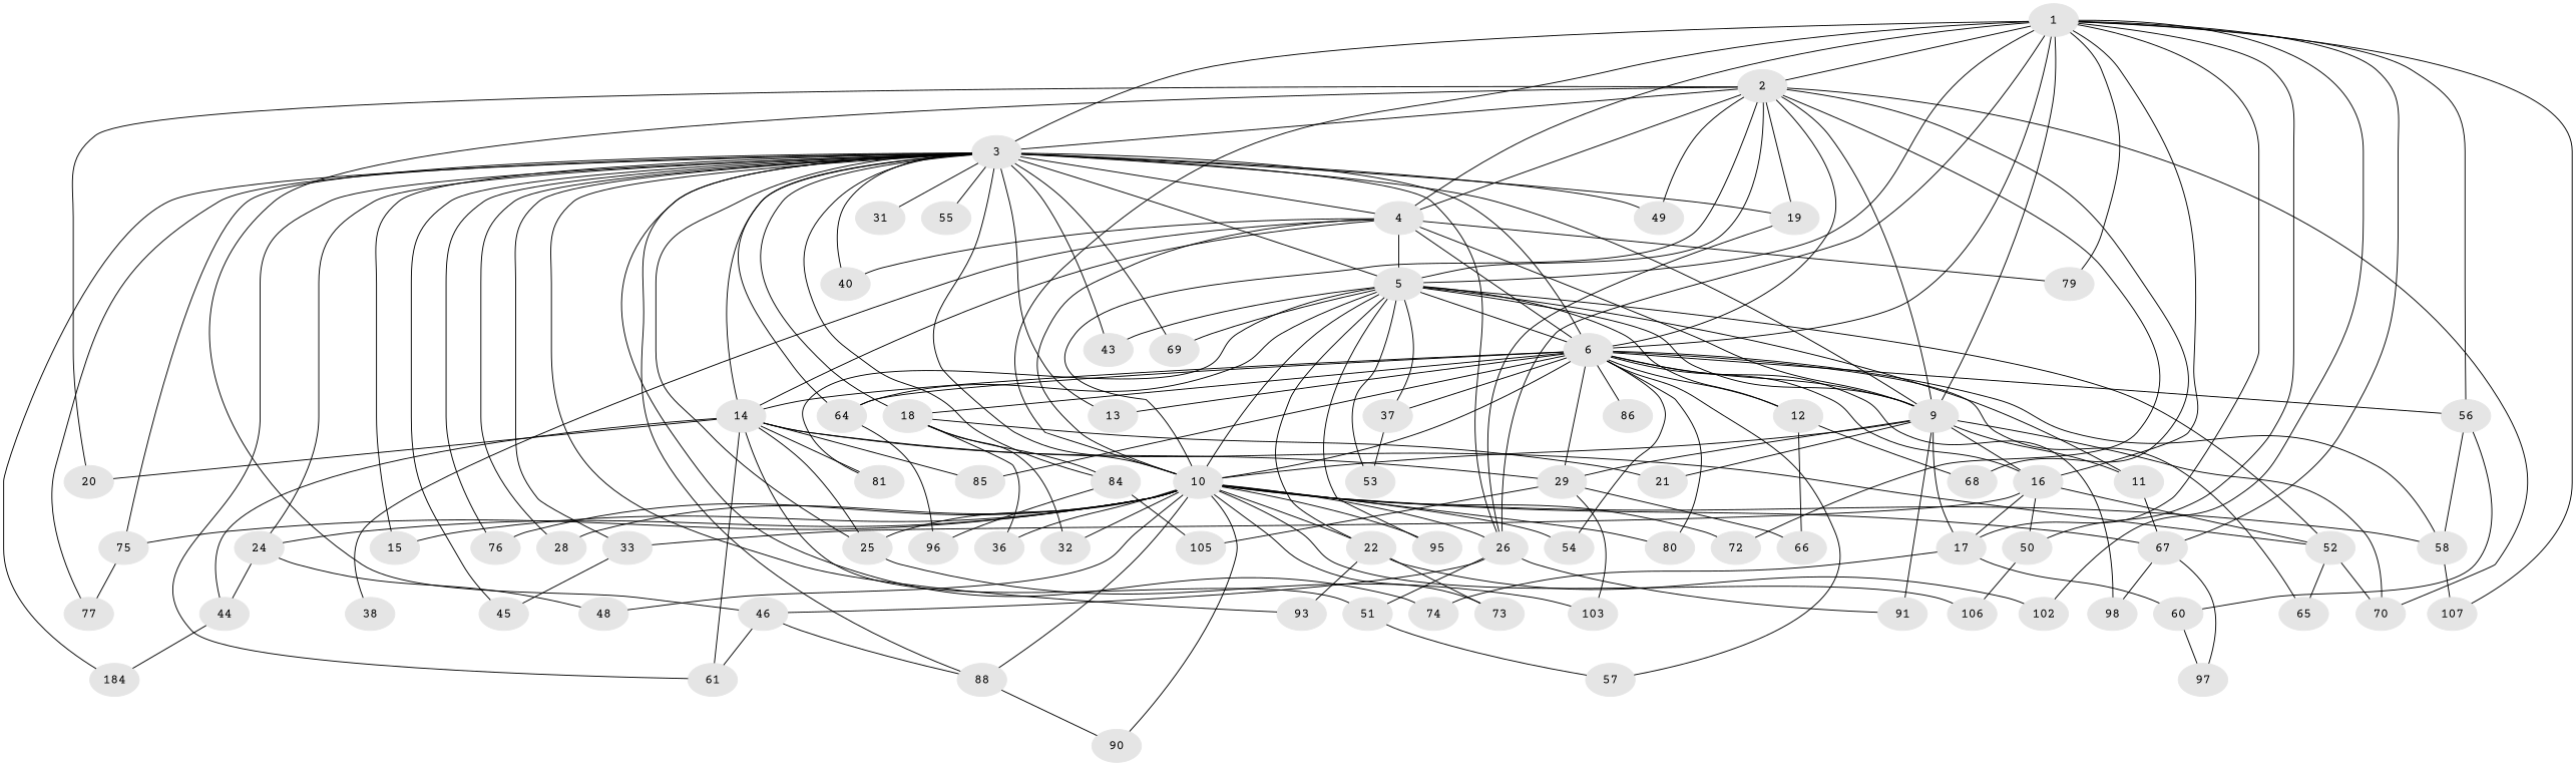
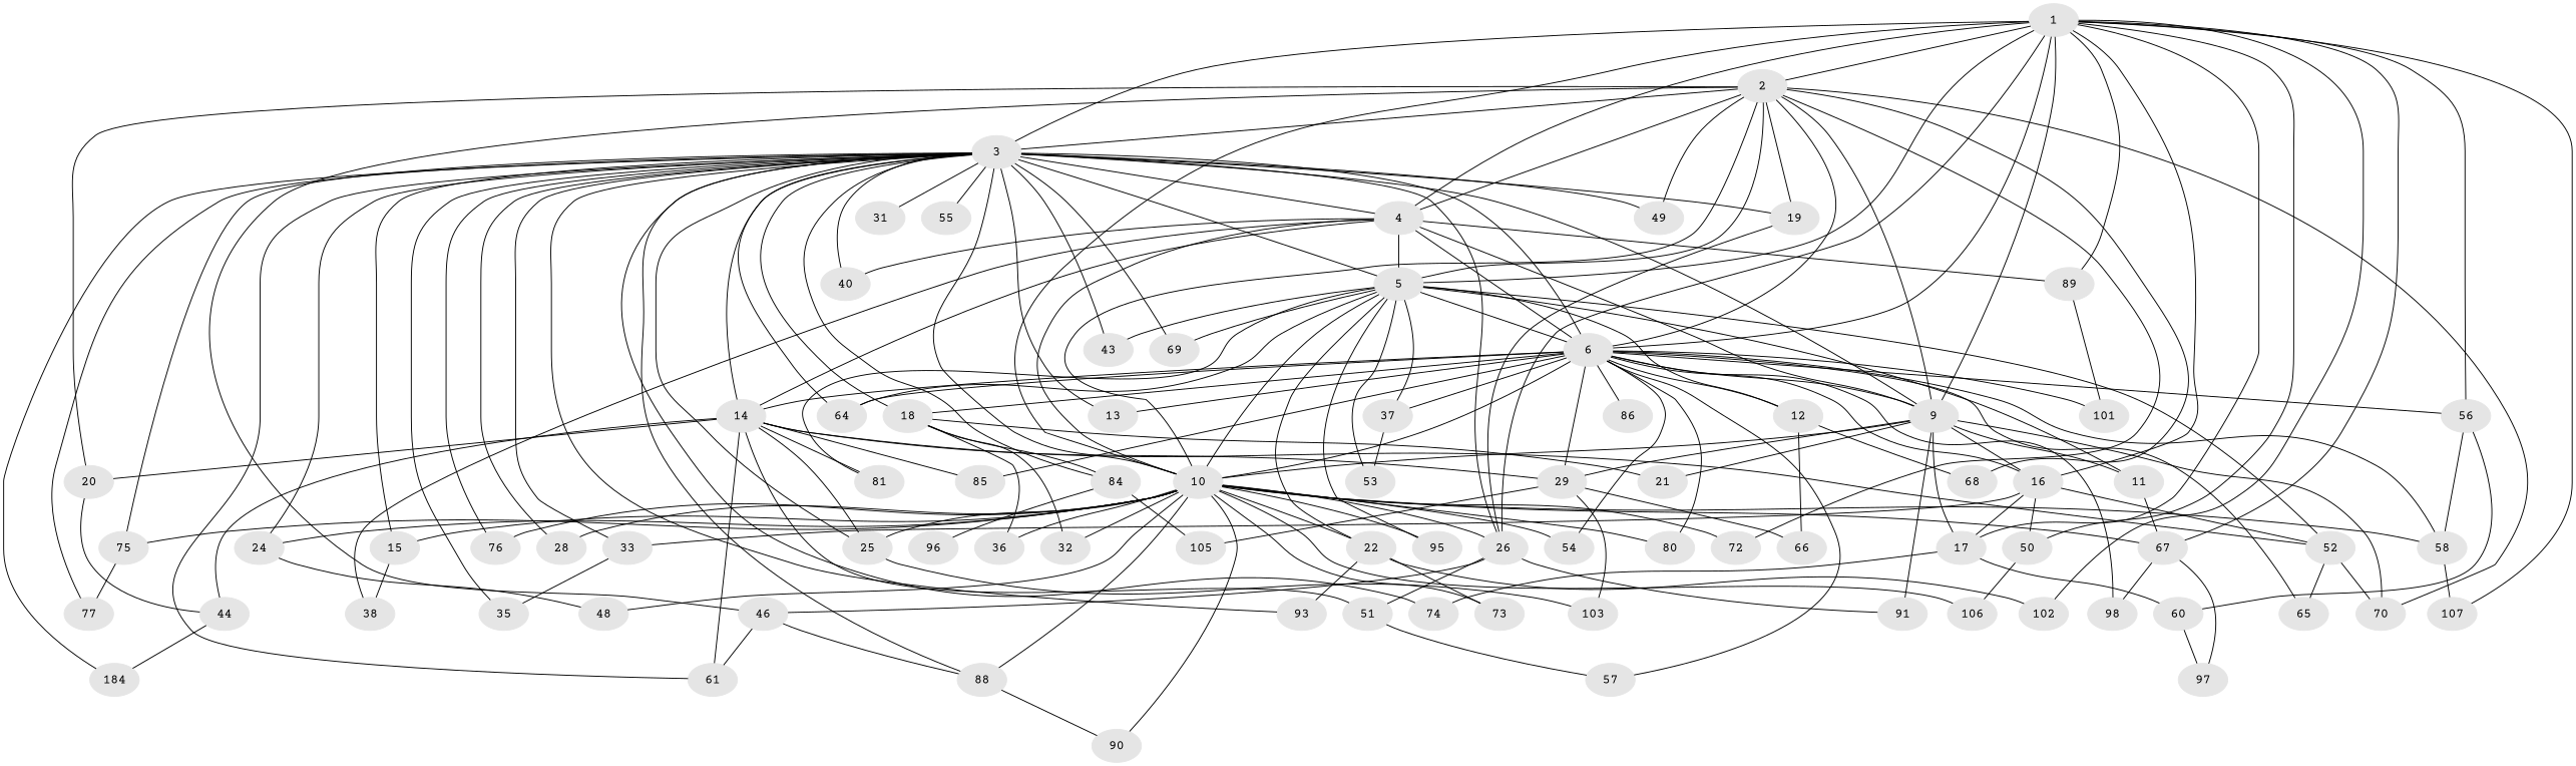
  graph {
    fontname="Courier Prime"
    node [color=gray90 fontname="Courier Prime" style=filled]
    edge [fontname="Courier Prime"]
    1 [super="+94"]
    2 [super="+27"]
    3 [super="+8"]
    4 [super="+59"]
    5 [super="+47"]
    6 [super="+7"]
    9 [super="+30"]
    10 [super="+34"]
    16 [super="+23"]
    17 [super="+45"]
    26 [super="+39"]
    50
    56
    67 [super="+100"]
-   79
+   79 [label=89]
    102
    107
    19 [super="+63"]
    20
    46
    49
    68
    70 [super="+83"]
    72
    13
    14 [super="+41"]
    15
    18 [super="+71"]
    24
    25 [super="+78"]
    28
    31
    33
-   35 [label=45]
+   35
    40
    43
    55
    61 [super="+89"]
    64 [super="+82"]
    69
    74
    75
    76
    77
    84
    88 [super="+99"]
    93
    n48 [label=184]
    38
    11
    12
    22 [super="+42"]
    37
    52 [super="+62"]
    53
    81
    95
    29 [super="+87"]
    54
    57
    58 [super="+92"]
    65
    80
    85
    86
    98
+   101
    21
    91
    32
    36
    48
    73
    90
    106
    60
    51
    97
    44
    103
    96
    105
    66
    1 -- 2 [weight=2]
    1 -- 3 [weight=2]
    1 -- 4
    1 -- 5
    1 -- 6 [weight=2]
    1 -- 9
    1 -- 10
    1 -- 16
    1 -- 17
    1 -- 26
    1 -- 50
    1 -- 56
    1 -- 67
    1 -- 79
    1 -- 102
    1 -- 107
    2 -- 3 [weight=3]
    2 -- 4
    2 -- 5
    2 -- 6 [weight=2]
    2 -- 9
    2 -- 10
    2 -- 19
    2 -- 20
    2 -- 46
    2 -- 49
    2 -- 68
    2 -- 70
    2 -- 72
    3 -- 4 [weight=2]
    3 -- 5 [weight=2]
    3 -- 6 [weight=4]
    3 -- 9 [weight=2]
    3 -- 10 [weight=2]
    3 -- 26
    3 -- 19
    3 -- 49
    3 -- 13
    3 -- 14
    3 -- 15
    3 -- 18
    3 -- 24
    3 -- 25
    3 -- 28
    3 -- 31
    3 -- 33
    3 -- 35
    3 -- 40
    3 -- 43
    3 -- 55
    3 -- 61
    3 -- 64
    3 -- 69
    3 -- 74
    3 -- 75
    3 -- 76
    3 -- 77
    3 -- 84
    3 -- 88
    3 -- 93
    3 -- n48
    4 -- 5
    4 -- 6 [weight=2]
    4 -- 9
    4 -- 10
    4 -- 79
    4 -- 14
    4 -- 40
    4 -- 38
    5 -- 6 [weight=2]
-   5 -- 9 [weight=2]
    5 -- 10
    5 -- 43
    5 -- 64
    5 -- 69
    5 -- 11
    5 -- 12
    5 -- 22
    5 -- 37
    5 -- 52
    5 -- 53
    5 -- 81
    5 -- 95
    6 -- 9 [weight=2]
    6 -- 10 [weight=2]
    6 -- 16
    6 -- 56
    6 -- 13
    6 -- 14 [weight=2]
    6 -- 18 [weight=2]
    6 -- 64
    6 -- 12
    6 -- 37
    6 -- 29
    6 -- 54
    6 -- 57
    6 -- 58
    6 -- 65
    6 -- 80
    6 -- 85
    6 -- 86 [weight=2]
    6 -- 98
+   6 -- 101
    9 -- 10
    9 -- 16
    9 -- 17
    9 -- 70
    9 -- 11
    9 -- 29
    9 -- 21
    9 -- 91
    10 -- 26
    10 -- 67
    10 -- 72
    10 -- 15
    10 -- 24
    10 -- 25
    10 -- 28
    10 -- 75
    10 -- 76
    10 -- 88
    10 -- 22 [weight=2]
    10 -- 95
    10 -- 54
    10 -- 58
    10 -- 80
    10 -- 32
    10 -- 36
    10 -- 48
    10 -- 73
    10 -- 90
    10 -- 106
    16 -- 17
    16 -- 50
    16 -- 33
    16 -- 52
    17 -- 74
    17 -- 60
    26 -- 46
    26 -- 91
    26 -- 51
    50 -- 106
    56 -- 58
    56 -- 60
    67 -- 98
    67 -- 97
+   79 -- 101
    19 -- 26
-   24 -- 44
+   20 -- 44
    46 -- 61
    46 -- 88
    14 -- 20
    14 -- 25
    14 -- 61
    14 -- 52
    14 -- 81
    14 -- 29
    14 -- 85
    14 -- 51
    14 -- 44
+   15 -- 38
    18 -- 84
    18 -- 21
    18 -- 32
    18 -- 36
    24 -- 48
    25 -- 103
    33 -- 35
-   64 -- 96
    75 -- 77
    84 -- 96
    84 -- 105
    88 -- 90
    11 -- 67
    12 -- 68
    12 -- 66
    22 -- 102
    22 -- 93
    22 -- 73
    37 -- 53
    52 -- 70
    52 -- 65
    29 -- 103
    29 -- 105
    29 -- 66
    58 -- 107
    60 -- 97
    51 -- 57
    44 -- n48
  }
